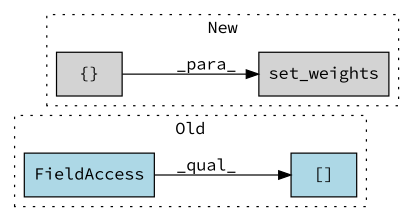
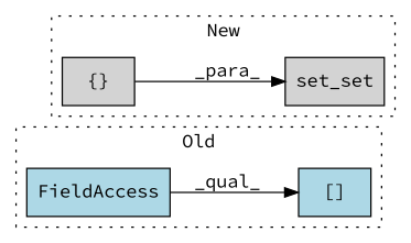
  digraph {
    rankdir=LR
    fontname="Source Code Pro"
    node [shape=box style=filled fillcolor=lightblue fontname="Source Code Pro"]
    edge [fontname="Source Code Pro"]
    n1 [a=2 l="22,1" label="[]" s="3622,3664"]
    n2 [a=22 l=21 label=FieldAccess s=3622]
-   n3 [a=32 l="12,1" label=set_weights s="4524,4561" fillcolor=lightgrey]
+   n3 [a=32 l="12,1" label=set_set s="4524,4561" fillcolor=lightgrey]
    n4 [a=4 l="1,1" label="{}" s="4545,4560" fillcolor=lightgrey]
    subgraph cluster_1 {
      label=Old
      style=dotted
      n1
      n2
    }
    subgraph cluster_2 {
      label=New
      style=dotted
      n3
      n4
    }
    n2 -> n1 [label=_qual_]
    n4 -> n3 [label=_para_]
  }
